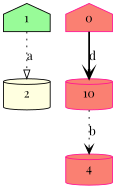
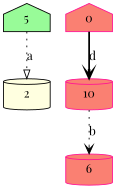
  strict digraph {
    fontname="Playfair Display"
    node [color=deeppink fillcolor=salmon fontname="Playfair Display" shape=cylinder style=filled]
    edge [arrowhead=vee fontname="Playfair Display" style=dotted]
-   1 [color=black fillcolor=palegreen shape=house]
+   1 [color=black fillcolor=palegreen shape=house label=5]
    2 [color=black fillcolor=lightyellow]
    0 [shape=house]
    10
-   4
+   4 [label=6]
    1 -> 2 [arrowhead=onormal label=a]
    0 -> 10 [label=d style=bold]
    10 -> 4 [label=b]
  }
